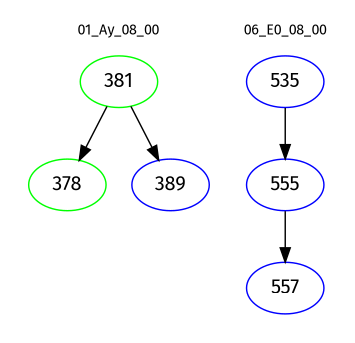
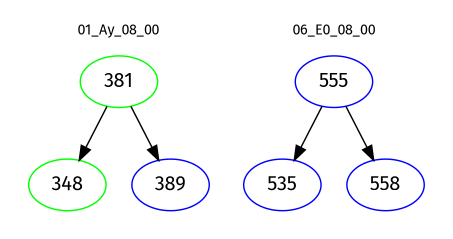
  digraph {
    fontname="Fira Sans"
    node [color=blue fontname="Fira Sans"]
    edge [color=black fontname="Fira Sans"]
    n1 [color=green label=381]
-   n2 [color=green label=378]
+   n2 [color=green label=348]
    n3 [label=389]
    n4 [label=555]
    n5 [label=535]
-   n6 [label=557]
+   n6 [label=558]
    subgraph cluster_1 {
      color=white
      fontsize=10
      label="01_Ay_08_00"
      n1
      n2
      n3
    }
    subgraph cluster_2 {
      color=white
      fontsize=10
      label="06_E0_08_00"
      n4
      n5
      n6
    }
    n1 -> n2
    n1 -> n3
-   n5 -> n4
+   n4 -> n5
    n4 -> n6
  }
